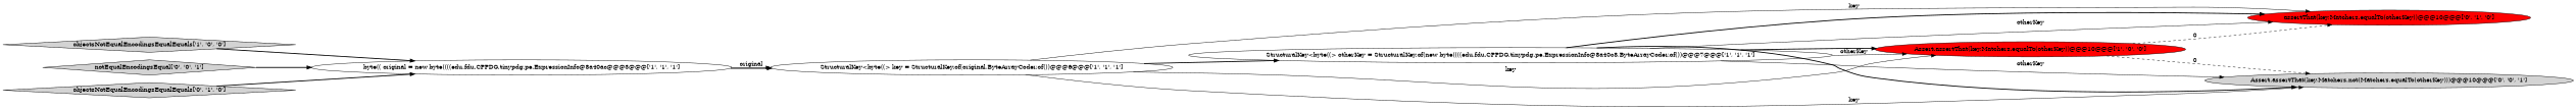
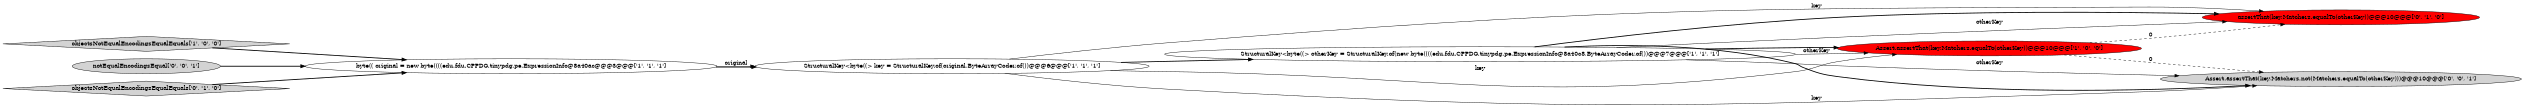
  digraph {
    rankdir=LR
    node [fillcolor=lightgray shape=ellipse style=filled]
    edge [style=bold]
    n1 [fillcolor=red label="assertThat(key,Matchers.equalTo(otherKey))@@@10@@@['0', '1', '0']"]
    n2 [fillcolor=red label="Assert.assertThat(key,Matchers.equalTo(otherKey))@@@10@@@['1', '0', '0']"]
    n3 [label="Assert.assertThat(key,Matchers.not(Matchers.equalTo(otherKey)))@@@10@@@['0', '0', '1']"]
    n4 [label="objectsNotEqualEncodingsEqualEquals['1', '0', '0']" shape=diamond]
    n5 [fillcolor=white label="byte(( original = new byte((((edu.fdu.CPPDG.tinypdg.pe.ExpressionInfo@8a40ac@@@3@@@['1', '1', '1']"]
    n6 [fillcolor=white label="StructuralKey<byte((> key = StructuralKey.of(original,ByteArrayCoder.of())@@@6@@@['1', '1', '1']"]
    n7 [fillcolor=white label="StructuralKey<byte((> otherKey = StructuralKey.of(new byte((((edu.fdu.CPPDG.tinypdg.pe.ExpressionInfo@8a40c8,ByteArrayCoder.of())@@@7@@@['1', '1', '1']"]
-   n8 [label="notEqualEncodingsEqual['0', '0', '1']" shape=diamond]
+   n8 [label="notEqualEncodingsEqual['0', '0', '1']"]
    n9 [label="objectsNotEqualEncodingsEqualEquals['0', '1', '0']" shape=diamond]
    n2 -> n1 [label=0 style=dashed]
    n2 -> n3 [label=0 style=dashed]
    n4 -> n5
    n5 -> n6 [label=original style=solid]
    n5 -> n6
    n6 -> n1 [label=key style=solid]
    n6 -> n2 [label=key style=solid]
    n6 -> n3 [label=key style=solid]
    n6 -> n7
    n7 -> n1 [label=otherKey style=solid]
    n7 -> n1
    n7 -> n2 [label=otherKey style=solid]
    n7 -> n2
    n7 -> n3 [label=otherKey style=solid]
    n7 -> n3
    n8 -> n5
    n9 -> n5
  }
